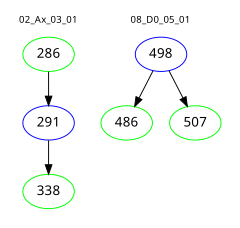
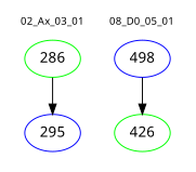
  digraph {
    fontname="Noto Sans"
    node [color=green fontname="Noto Sans"]
    edge [color=black fontname="Noto Sans"]
-   n1 [color=blue label=291]
+   n1 [color=blue label=295]
    n2 [label=286]
-   n3 [label=338]
    n4 [color=blue label=498]
-   n5 [label=486]
-   n6 [label=507]
+   n5 [label=426]
    subgraph cluster_1 {
      color=white
      fontsize=10
      label="02_Ax_03_01"
      n1
      n2
-     n3
    }
    subgraph cluster_2 {
      color=white
      fontsize=10
      label="08_D0_05_01"
      n4
      n5
-     n6
    }
-   n1 -> n3
    n2 -> n1
    n4 -> n5
-   n4 -> n6
  }
